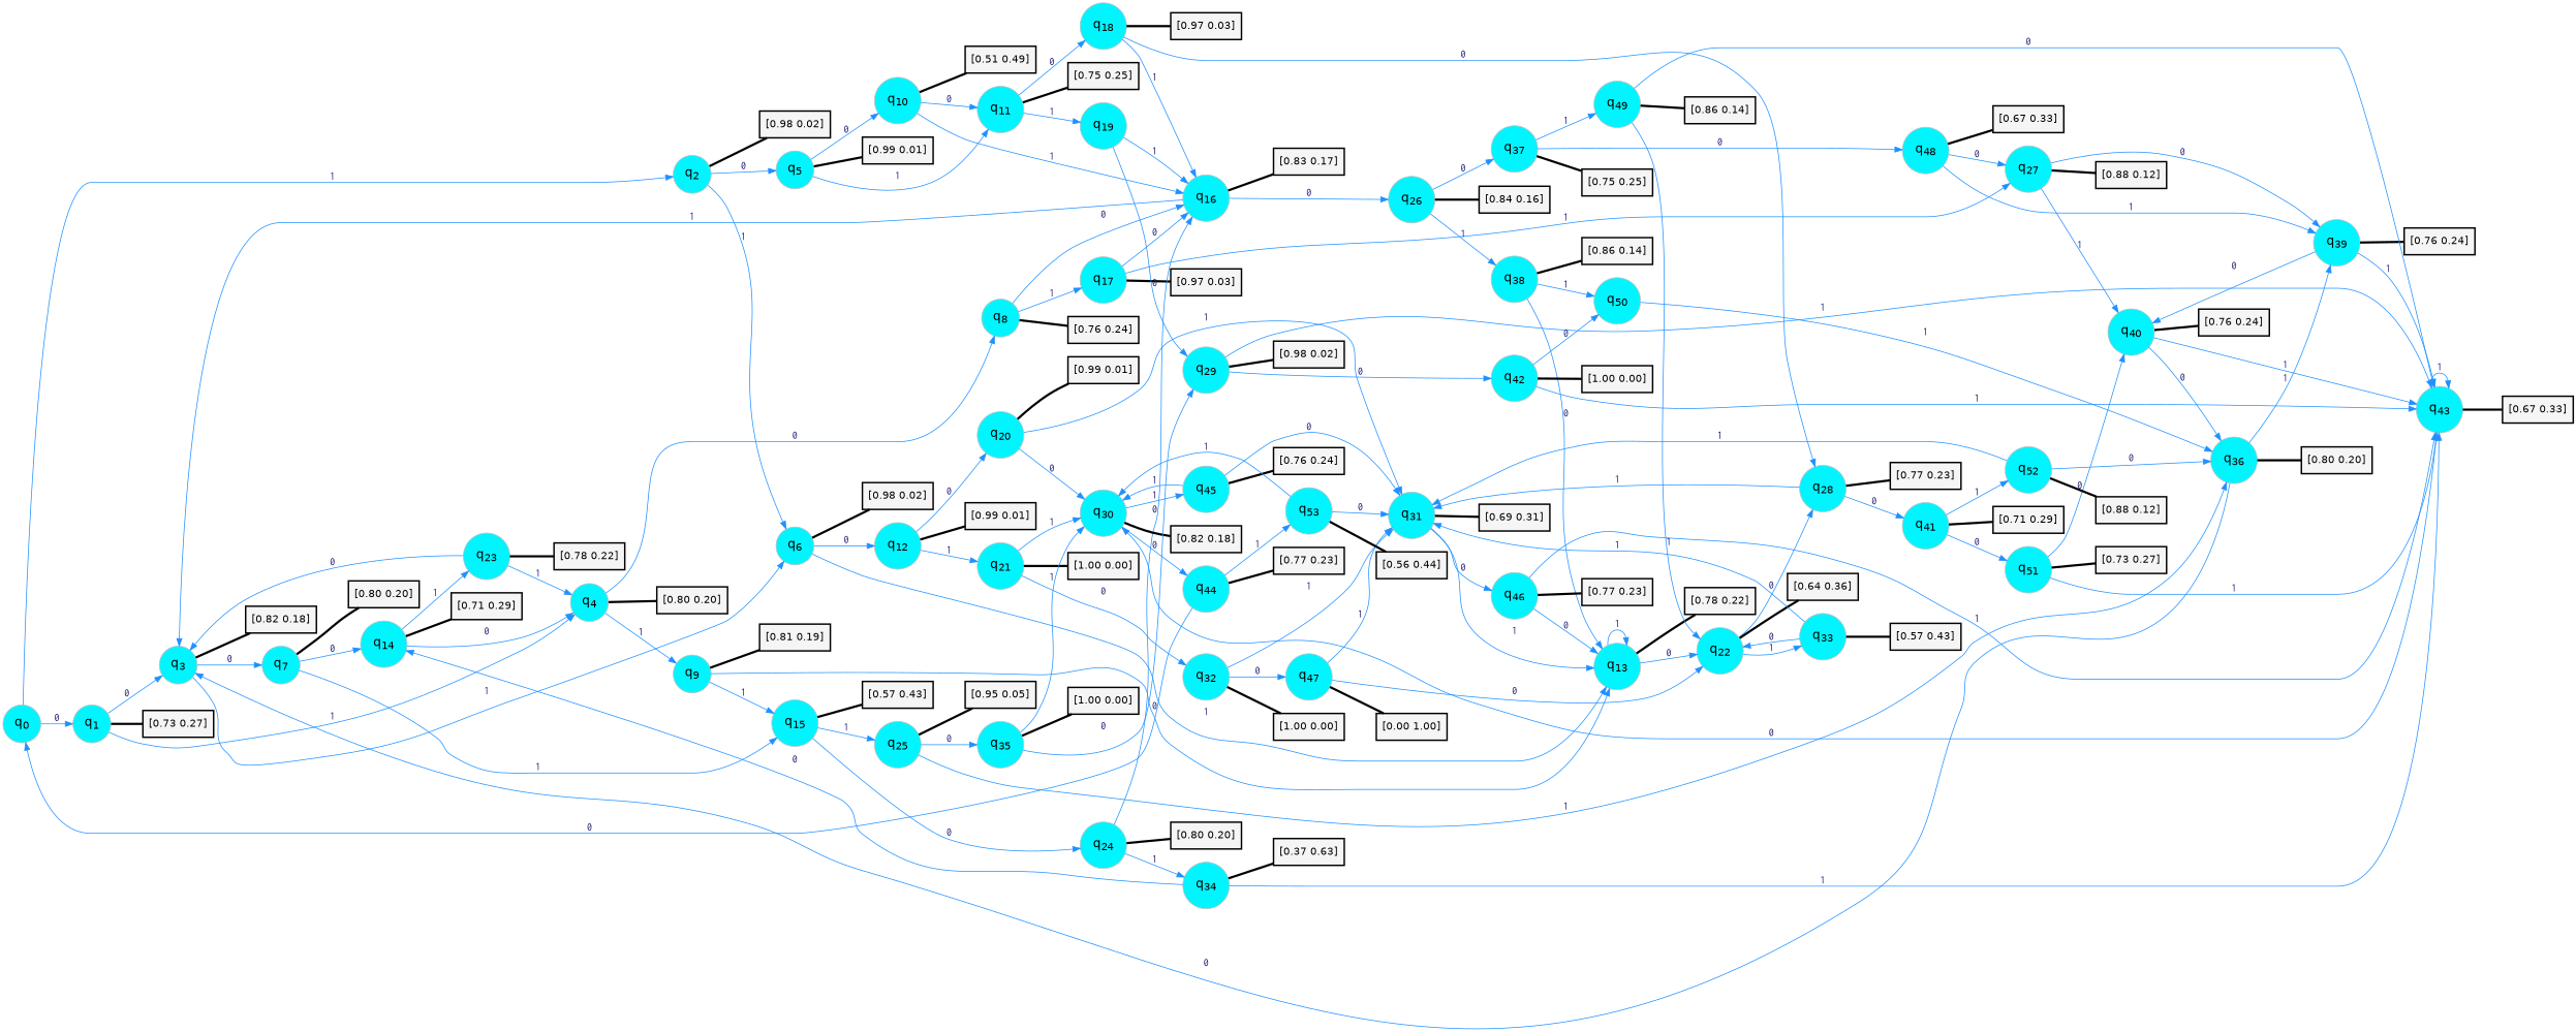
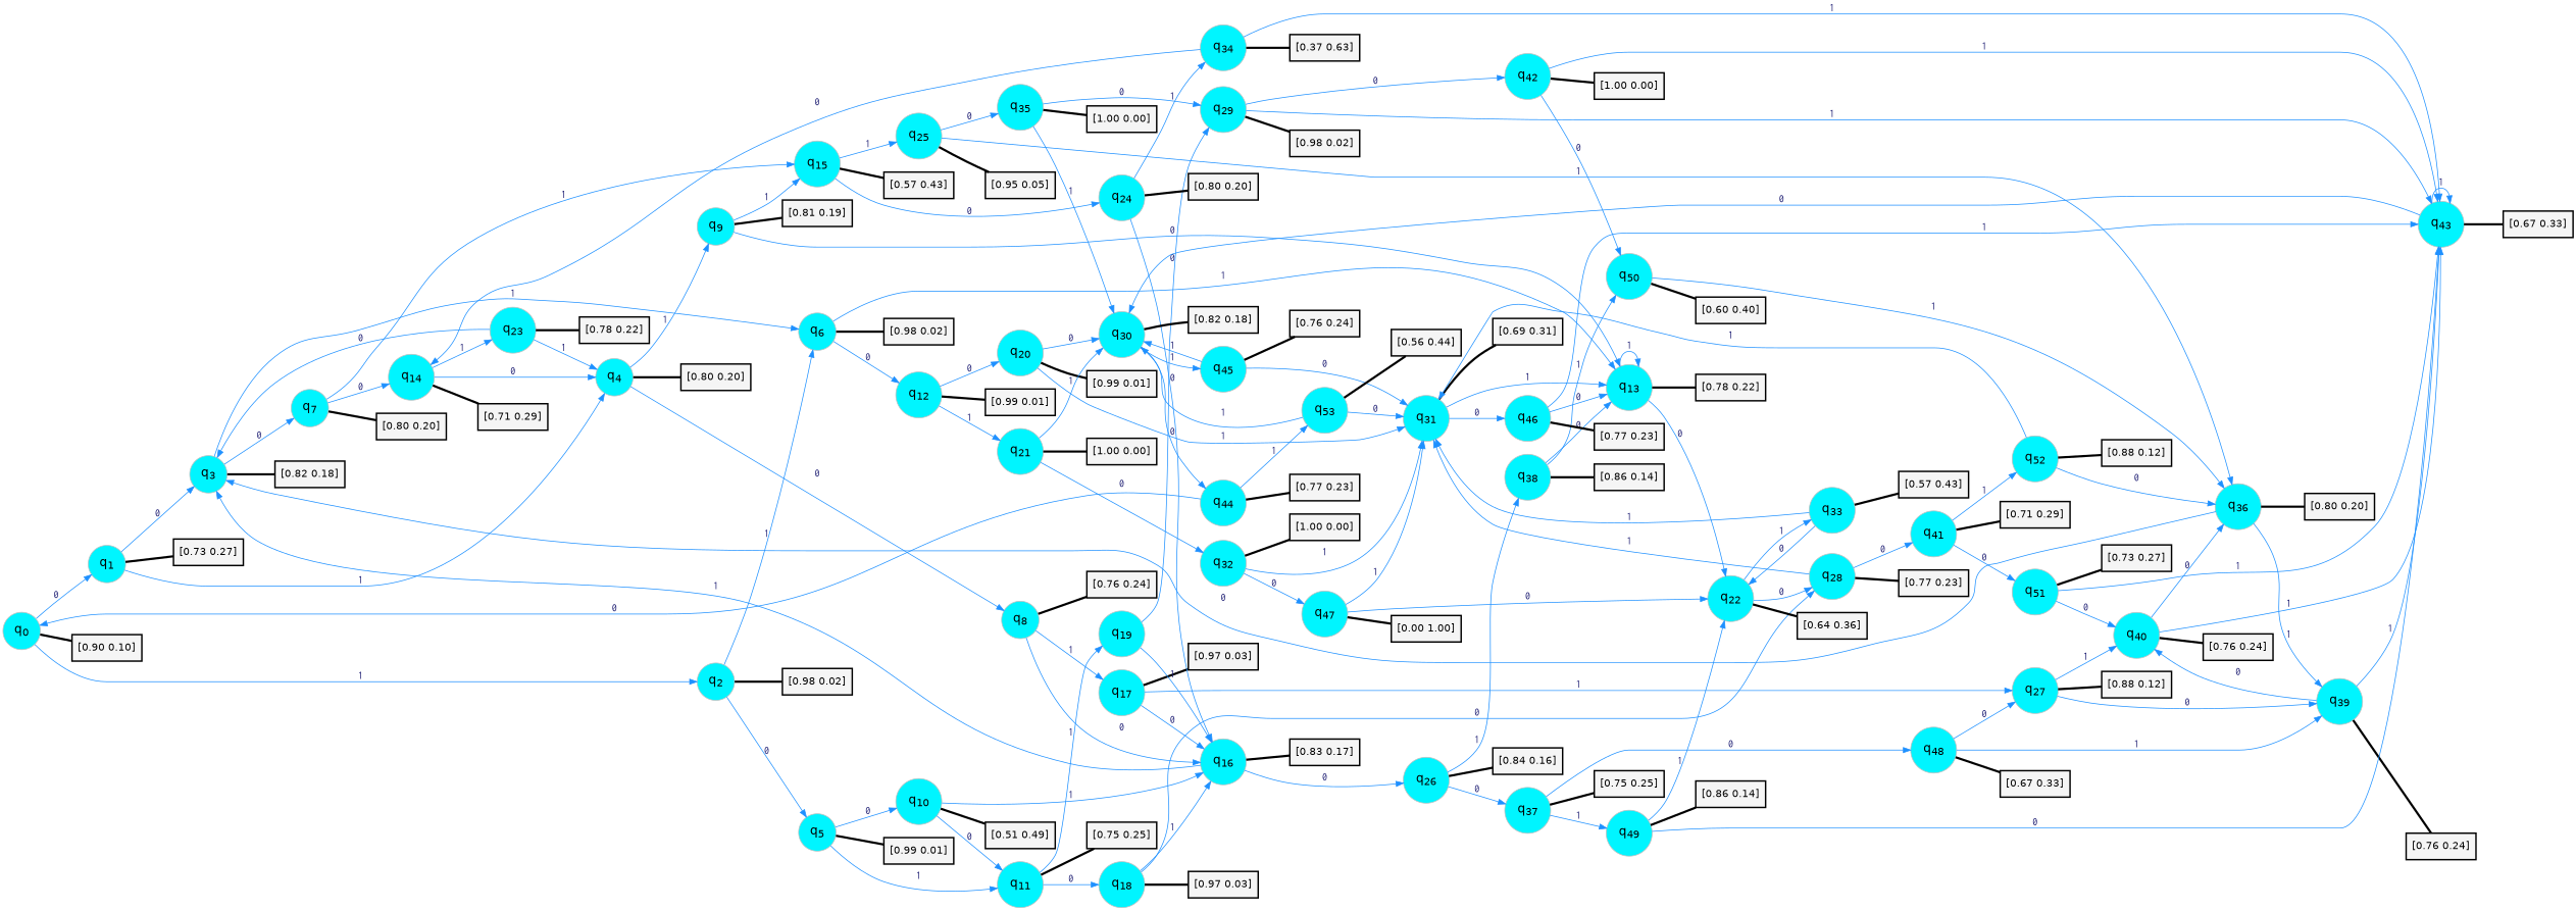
  digraph {
    rankdir=LR
    node [color=gray fillcolor=turquoise1 fontcolor=black fontname=Helvetica fontsize=16 fontweight=bold shape=circle style=filled]
    edge [arrowsize=1 color=dodgerblue1 fontcolor=midnightblue fontname=courier fontweight=bold penwidth=1 style=solid weight=20]
    n1 [label=<q<SUB>0</SUB>>]
    n2 [label=<q<SUB>1</SUB>>]
    n3 [label=<q<SUB>2</SUB>>]
+   n4 [color=black fillcolor=whitesmoke fontsize=14 label="[0.90 0.10]" penwidth=2 shape=box]
    n5 [label=<q<SUB>3</SUB>>]
    n6 [label=<q<SUB>4</SUB>>]
    n7 [color=black fillcolor=whitesmoke fontsize=14 label="[0.73 0.27]" penwidth=2 shape=box]
    n8 [label=<q<SUB>5</SUB>>]
    n9 [label=<q<SUB>6</SUB>>]
    n10 [color=black fillcolor=whitesmoke fontsize=14 label="[0.98 0.02]" penwidth=2 shape=box]
    n11 [label=<q<SUB>7</SUB>>]
    n12 [color=black fillcolor=whitesmoke fontsize=14 label="[0.82 0.18]" penwidth=2 shape=box]
    n13 [label=<q<SUB>8</SUB>>]
    n14 [label=<q<SUB>9</SUB>>]
    n15 [color=black fillcolor=whitesmoke fontsize=14 label="[0.80 0.20]" penwidth=2 shape=box]
    n16 [label=<q<SUB>10</SUB>>]
    n17 [label=<q<SUB>11</SUB>>]
    n18 [color=black fillcolor=whitesmoke fontsize=14 label="[0.99 0.01]" penwidth=2 shape=box]
    n19 [label=<q<SUB>12</SUB>>]
    n20 [label=<q<SUB>13</SUB>>]
    n21 [color=black fillcolor=whitesmoke fontsize=14 label="[0.98 0.02]" penwidth=2 shape=box]
    n22 [label=<q<SUB>14</SUB>>]
    n23 [label=<q<SUB>15</SUB>>]
    n24 [color=black fillcolor=whitesmoke fontsize=14 label="[0.80 0.20]" penwidth=2 shape=box]
    n25 [label=<q<SUB>16</SUB>>]
    n26 [label=<q<SUB>17</SUB>>]
    n27 [color=black fillcolor=whitesmoke fontsize=14 label="[0.76 0.24]" penwidth=2 shape=box]
    n28 [color=black fillcolor=whitesmoke fontsize=14 label="[0.81 0.19]" penwidth=2 shape=box]
    n29 [color=black fillcolor=whitesmoke fontsize=14 label="[0.51 0.49]" penwidth=2 shape=box]
    n30 [label=<q<SUB>18</SUB>>]
    n31 [label=<q<SUB>19</SUB>>]
    n32 [color=black fillcolor=whitesmoke fontsize=14 label="[0.75 0.25]" penwidth=2 shape=box]
    n33 [label=<q<SUB>20</SUB>>]
    n34 [label=<q<SUB>21</SUB>>]
    n35 [color=black fillcolor=whitesmoke fontsize=14 label="[0.99 0.01]" penwidth=2 shape=box]
    n36 [label=<q<SUB>22</SUB>>]
    n37 [color=black fillcolor=whitesmoke fontsize=14 label="[0.78 0.22]" penwidth=2 shape=box]
    n38 [label=<q<SUB>23</SUB>>]
    n39 [color=black fillcolor=whitesmoke fontsize=14 label="[0.71 0.29]" penwidth=2 shape=box]
    n40 [label=<q<SUB>24</SUB>>]
    n41 [label=<q<SUB>25</SUB>>]
    n42 [color=black fillcolor=whitesmoke fontsize=14 label="[0.57 0.43]" penwidth=2 shape=box]
    n43 [label=<q<SUB>26</SUB>>]
    n44 [color=black fillcolor=whitesmoke fontsize=14 label="[0.83 0.17]" penwidth=2 shape=box]
    n45 [label=<q<SUB>27</SUB>>]
    n46 [color=black fillcolor=whitesmoke fontsize=14 label="[0.97 0.03]" penwidth=2 shape=box]
    n47 [label=<q<SUB>28</SUB>>]
    n48 [color=black fillcolor=whitesmoke fontsize=14 label="[0.97 0.03]" penwidth=2 shape=box]
    n49 [label=<q<SUB>29</SUB>>]
    n50 [label=<q<SUB>30</SUB>>]
    n51 [label=<q<SUB>31</SUB>>]
    n52 [color=black fillcolor=whitesmoke fontsize=14 label="[0.99 0.01]" penwidth=2 shape=box]
    n53 [label=<q<SUB>32</SUB>>]
    n54 [color=black fillcolor=whitesmoke fontsize=14 label="[1.00 0.00]" penwidth=2 shape=box]
    n55 [label=<q<SUB>33</SUB>>]
    n56 [color=black fillcolor=whitesmoke fontsize=14 label="[0.64 0.36]" penwidth=2 shape=box]
    n57 [color=black fillcolor=whitesmoke fontsize=14 label="[0.78 0.22]" penwidth=2 shape=box]
    n58 [label=<q<SUB>34</SUB>>]
    n59 [color=black fillcolor=whitesmoke fontsize=14 label="[0.80 0.20]" penwidth=2 shape=box]
    n60 [label=<q<SUB>35</SUB>>]
    n61 [label=<q<SUB>36</SUB>>]
    n62 [color=black fillcolor=whitesmoke fontsize=14 label="[0.95 0.05]" penwidth=2 shape=box]
    n63 [label=<q<SUB>37</SUB>>]
    n64 [label=<q<SUB>38</SUB>>]
    n65 [color=black fillcolor=whitesmoke fontsize=14 label="[0.84 0.16]" penwidth=2 shape=box]
    n66 [label=<q<SUB>39</SUB>>]
    n67 [label=<q<SUB>40</SUB>>]
    n68 [color=black fillcolor=whitesmoke fontsize=14 label="[0.88 0.12]" penwidth=2 shape=box]
    n69 [label=<q<SUB>41</SUB>>]
    n70 [color=black fillcolor=whitesmoke fontsize=14 label="[0.77 0.23]" penwidth=2 shape=box]
    n71 [label=<q<SUB>42</SUB>>]
    n72 [label=<q<SUB>43</SUB>>]
    n73 [color=black fillcolor=whitesmoke fontsize=14 label="[0.98 0.02]" penwidth=2 shape=box]
    n74 [label=<q<SUB>44</SUB>>]
    n75 [label=<q<SUB>45</SUB>>]
    n76 [color=black fillcolor=whitesmoke fontsize=14 label="[0.82 0.18]" penwidth=2 shape=box]
    n77 [label=<q<SUB>46</SUB>>]
    n78 [color=black fillcolor=whitesmoke fontsize=14 label="[0.69 0.31]" penwidth=2 shape=box]
    n79 [label=<q<SUB>47</SUB>>]
    n80 [color=black fillcolor=whitesmoke fontsize=14 label="[1.00 0.00]" penwidth=2 shape=box]
    n81 [color=black fillcolor=whitesmoke fontsize=14 label="[0.57 0.43]" penwidth=2 shape=box]
    n82 [color=black fillcolor=whitesmoke fontsize=14 label="[0.37 0.63]" penwidth=2 shape=box]
    n83 [color=black fillcolor=whitesmoke fontsize=14 label="[1.00 0.00]" penwidth=2 shape=box]
    n84 [color=black fillcolor=whitesmoke fontsize=14 label="[0.80 0.20]" penwidth=2 shape=box]
    n85 [label=<q<SUB>48</SUB>>]
    n86 [label=<q<SUB>49</SUB>>]
    n87 [color=black fillcolor=whitesmoke fontsize=14 label="[0.75 0.25]" penwidth=2 shape=box]
    n88 [label=<q<SUB>50</SUB>>]
    n89 [color=black fillcolor=whitesmoke fontsize=14 label="[0.86 0.14]" penwidth=2 shape=box]
    n90 [color=black fillcolor=whitesmoke fontsize=14 label="[0.76 0.24]" penwidth=2 shape=box]
    n91 [color=black fillcolor=whitesmoke fontsize=14 label="[0.76 0.24]" penwidth=2 shape=box]
    n92 [label=<q<SUB>51</SUB>>]
    n93 [label=<q<SUB>52</SUB>>]
    n94 [color=black fillcolor=whitesmoke fontsize=14 label="[0.71 0.29]" penwidth=2 shape=box]
    n95 [color=black fillcolor=whitesmoke fontsize=14 label="[1.00 0.00]" penwidth=2 shape=box]
    n96 [color=black fillcolor=whitesmoke fontsize=14 label="[0.67 0.33]" penwidth=2 shape=box]
    n97 [label=<q<SUB>53</SUB>>]
    n98 [color=black fillcolor=whitesmoke fontsize=14 label="[0.77 0.23]" penwidth=2 shape=box]
    n99 [color=black fillcolor=whitesmoke fontsize=14 label="[0.76 0.24]" penwidth=2 shape=box]
    n100 [color=black fillcolor=whitesmoke fontsize=14 label="[0.77 0.23]" penwidth=2 shape=box]
    n101 [color=black fillcolor=whitesmoke fontsize=14 label="[0.00 1.00]" penwidth=2 shape=box]
    n102 [color=black fillcolor=whitesmoke fontsize=14 label="[0.67 0.33]" penwidth=2 shape=box]
    n103 [color=black fillcolor=whitesmoke fontsize=14 label="[0.86 0.14]" penwidth=2 shape=box]
+   n104 [color=black fillcolor=whitesmoke fontsize=14 label="[0.60 0.40]" penwidth=2 shape=box]
    n105 [color=black fillcolor=whitesmoke fontsize=14 label="[0.73 0.27]" penwidth=2 shape=box]
    n106 [color=black fillcolor=whitesmoke fontsize=14 label="[0.88 0.12]" penwidth=2 shape=box]
    n107 [color=black fillcolor=whitesmoke fontsize=14 label="[0.56 0.44]" penwidth=2 shape=box]
    n1 -> n2 [label=0]
    n1 -> n3 [label=1]
+   n1 -> n4 [arrowhead=none color=black penwidth=3]
    n2 -> n5 [label=0]
    n2 -> n6 [label=1]
    n2 -> n7 [arrowhead=none color=black penwidth=3]
    n3 -> n8 [label=0]
    n3 -> n9 [label=1]
    n3 -> n10 [arrowhead=none color=black penwidth=3]
    n5 -> n9 [label=1]
    n5 -> n11 [label=0]
    n5 -> n12 [arrowhead=none color=black penwidth=3]
    n6 -> n13 [label=0]
    n6 -> n14 [label=1]
    n6 -> n15 [arrowhead=none color=black penwidth=3]
    n8 -> n16 [label=0]
    n8 -> n17 [label=1]
    n8 -> n18 [arrowhead=none color=black penwidth=3]
    n9 -> n19 [label=0]
    n9 -> n20 [label=1]
    n9 -> n21 [arrowhead=none color=black penwidth=3]
    n11 -> n22 [label=0]
    n11 -> n23 [label=1]
    n11 -> n24 [arrowhead=none color=black penwidth=3]
    n13 -> n25 [label=0]
    n13 -> n26 [label=1]
    n13 -> n27 [arrowhead=none color=black penwidth=3]
    n14 -> n20 [label=0]
    n14 -> n23 [label=1]
    n14 -> n28 [arrowhead=none color=black penwidth=3]
    n16 -> n17 [label=0]
    n16 -> n25 [label=1]
    n16 -> n29 [arrowhead=none color=black penwidth=3]
    n17 -> n30 [label=0]
    n17 -> n31 [label=1]
    n17 -> n32 [arrowhead=none color=black penwidth=3]
    n19 -> n33 [label=0]
    n19 -> n34 [label=1]
    n19 -> n35 [arrowhead=none color=black penwidth=3]
    n20 -> n20 [label=1]
    n20 -> n36 [label=0]
    n20 -> n37 [arrowhead=none color=black penwidth=3]
    n22 -> n6 [label=0]
    n22 -> n38 [label=1]
    n22 -> n39 [arrowhead=none color=black penwidth=3]
    n23 -> n40 [label=0]
    n23 -> n41 [label=1]
    n23 -> n42 [arrowhead=none color=black penwidth=3]
    n25 -> n5 [label=1]
    n25 -> n43 [label=0]
    n25 -> n44 [arrowhead=none color=black penwidth=3]
    n26 -> n25 [label=0]
    n26 -> n45 [label=1]
    n26 -> n46 [arrowhead=none color=black penwidth=3]
    n30 -> n25 [label=1]
    n30 -> n47 [label=0]
    n30 -> n48 [arrowhead=none color=black penwidth=3]
    n31 -> n25 [label=1]
    n31 -> n49 [label=0]
    n33 -> n50 [label=0]
    n33 -> n51 [label=1]
    n33 -> n52 [arrowhead=none color=black penwidth=3]
    n34 -> n50 [label=1]
    n34 -> n53 [label=0]
    n34 -> n54 [arrowhead=none color=black penwidth=3]
    n36 -> n47 [label=0]
    n36 -> n55 [label=1]
    n36 -> n56 [arrowhead=none color=black penwidth=3]
    n38 -> n5 [label=0]
    n38 -> n6 [label=1]
    n38 -> n57 [arrowhead=none color=black penwidth=3]
    n40 -> n25 [label=0]
    n40 -> n58 [label=1]
    n40 -> n59 [arrowhead=none color=black penwidth=3]
    n41 -> n60 [label=0]
    n41 -> n61 [label=1]
    n41 -> n62 [arrowhead=none color=black penwidth=3]
    n43 -> n63 [label=0]
    n43 -> n64 [label=1]
    n43 -> n65 [arrowhead=none color=black penwidth=3]
    n45 -> n66 [label=0]
    n45 -> n67 [label=1]
    n45 -> n68 [arrowhead=none color=black penwidth=3]
    n47 -> n51 [label=1]
    n47 -> n69 [label=0]
    n47 -> n70 [arrowhead=none color=black penwidth=3]
    n49 -> n71 [label=0]
    n49 -> n72 [label=1]
    n49 -> n73 [arrowhead=none color=black penwidth=3]
    n50 -> n74 [label=0]
    n50 -> n75 [label=1]
    n50 -> n76 [arrowhead=none color=black penwidth=3]
    n51 -> n20 [label=1]
    n51 -> n77 [label=0]
    n51 -> n78 [arrowhead=none color=black penwidth=3]
    n53 -> n51 [label=1]
    n53 -> n79 [label=0]
    n53 -> n80 [arrowhead=none color=black penwidth=3]
    n55 -> n36 [label=0]
    n55 -> n51 [label=1]
    n55 -> n81 [arrowhead=none color=black penwidth=3]
    n58 -> n22 [label=0]
    n58 -> n72 [label=1]
    n58 -> n82 [arrowhead=none color=black penwidth=3]
    n60 -> n49 [label=0]
    n60 -> n50 [label=1]
    n60 -> n83 [arrowhead=none color=black penwidth=3]
    n61 -> n5 [label=0]
    n61 -> n66 [label=1]
    n61 -> n84 [arrowhead=none color=black penwidth=3]
    n63 -> n85 [label=0]
    n63 -> n86 [label=1]
    n63 -> n87 [arrowhead=none color=black penwidth=3]
    n64 -> n20 [label=0]
    n64 -> n88 [label=1]
    n64 -> n89 [arrowhead=none color=black penwidth=3]
    n66 -> n67 [label=0]
    n66 -> n72 [label=1]
    n66 -> n90 [arrowhead=none color=black penwidth=3]
    n67 -> n61 [label=0]
    n67 -> n72 [label=1]
    n67 -> n91 [arrowhead=none color=black penwidth=3]
    n69 -> n92 [label=0]
    n69 -> n93 [label=1]
    n69 -> n94 [arrowhead=none color=black penwidth=3]
    n71 -> n72 [label=1]
    n71 -> n88 [label=0]
    n71 -> n95 [arrowhead=none color=black penwidth=3]
    n72 -> n50 [label=0]
    n72 -> n72 [label=1]
    n72 -> n96 [arrowhead=none color=black penwidth=3]
    n74 -> n1 [label=0]
    n74 -> n97 [label=1]
    n74 -> n98 [arrowhead=none color=black penwidth=3]
    n75 -> n50 [label=1]
    n75 -> n51 [label=0]
    n75 -> n99 [arrowhead=none color=black penwidth=3]
    n77 -> n20 [label=0]
    n77 -> n72 [label=1]
    n77 -> n100 [arrowhead=none color=black penwidth=3]
    n79 -> n36 [label=0]
    n79 -> n51 [label=1]
    n79 -> n101 [arrowhead=none color=black penwidth=3]
    n85 -> n45 [label=0]
    n85 -> n66 [label=1]
    n85 -> n102 [arrowhead=none color=black penwidth=3]
    n86 -> n36 [label=1]
    n86 -> n72 [label=0]
    n86 -> n103 [arrowhead=none color=black penwidth=3]
    n88 -> n61 [label=1]
+   n88 -> n104 [arrowhead=none color=black penwidth=3]
    n92 -> n67 [label=0]
    n92 -> n72 [label=1]
    n92 -> n105 [arrowhead=none color=black penwidth=3]
    n93 -> n51 [label=1]
    n93 -> n61 [label=0]
    n93 -> n106 [arrowhead=none color=black penwidth=3]
    n97 -> n50 [label=1]
    n97 -> n51 [label=0]
    n97 -> n107 [arrowhead=none color=black penwidth=3]
  }
